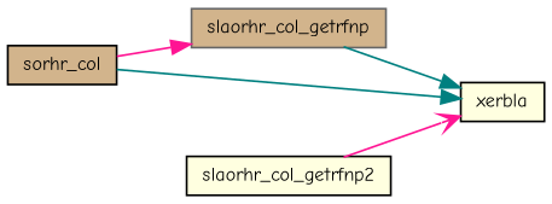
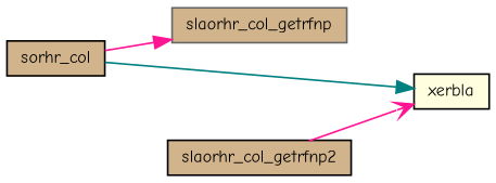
  digraph {
    fontname="Comic Neue"
    rankdir=LR
    node [color=black fillcolor=tan fontname="Comic Neue" fontsize=10 shape=record style=filled]
    edge [arrowhead=normal color=deeppink fontname="Comic Neue" fontsize=10 labelfontname=Helvetica labelfontsize=10 style=solid]
    n1 [fontcolor=black height=0.2 label=sorhr_col width=0.4]
    n2 [color=gray40 height=0.2 label=slaorhr_col_getrfnp width=0.4]
    n3 [fillcolor=lightyellow height=0.2 label=xerbla width=0.4]
-   n4 [fillcolor=lightyellow height=0.2 label=slaorhr_col_getrfnp2 width=0.4]
+   n4 [height=0.2 label=slaorhr_col_getrfnp2 width=0.4]
    n1 -> n2
    n1 -> n3 [color=teal]
-   n2 -> n3 [color=teal]
    n4 -> n3 [arrowhead=vee]
  }
